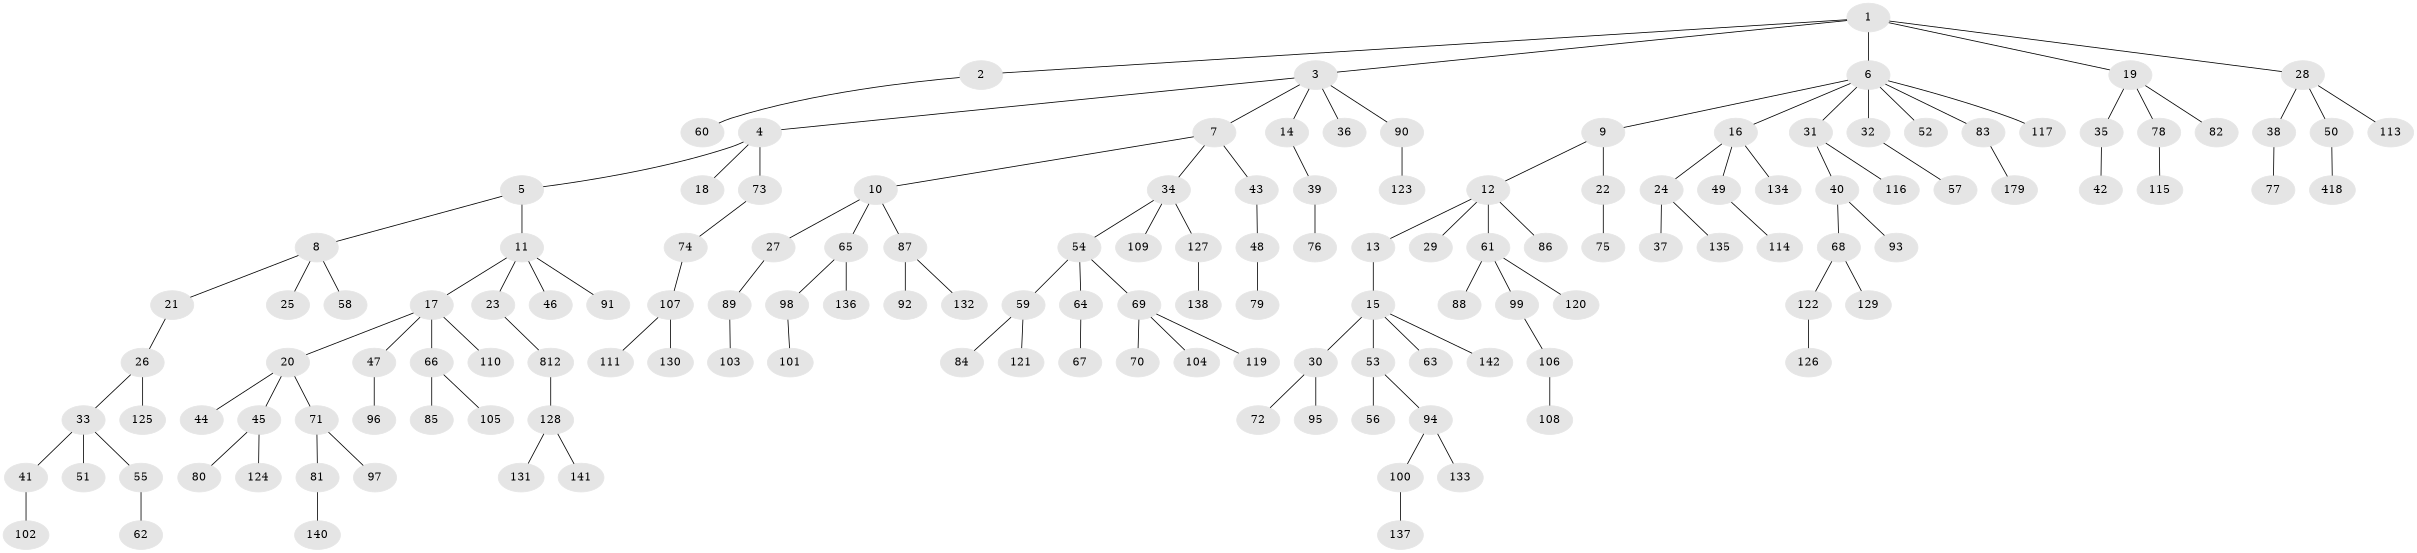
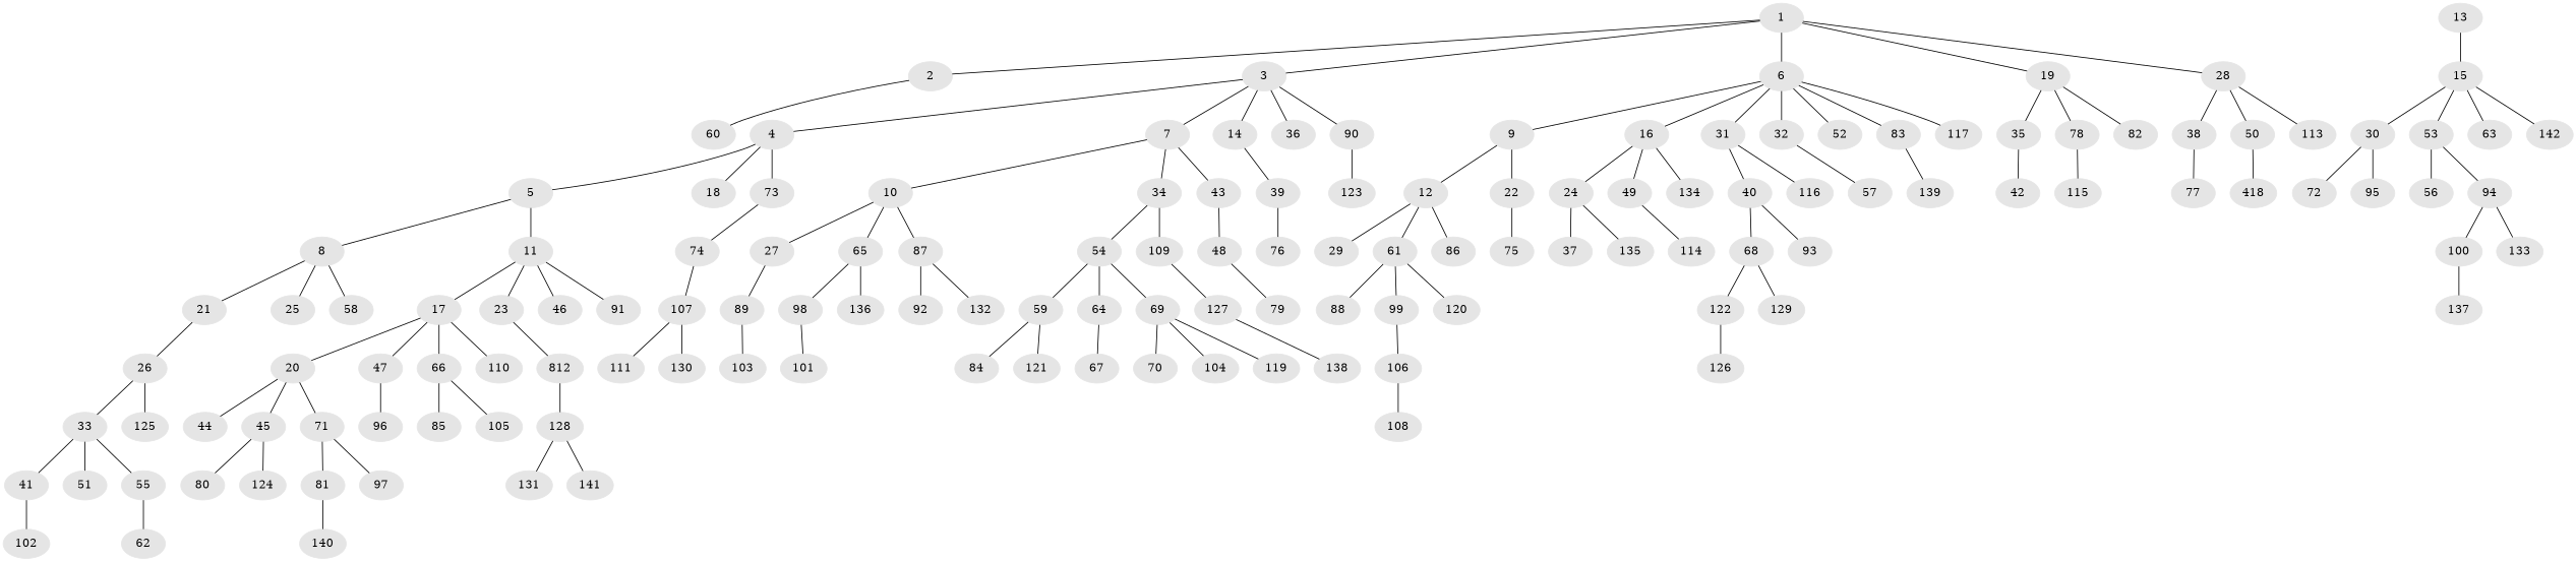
  graph {
    node [color=gray90 style=filled]
    1
    2
    3
    6
    19
    28
    60
    4
    7
    14
    36
    90
    9
    16
    31
    32
    52
    83
    117
    35
    78
    82
    38
    50
    113
    5
    18
    73
    10
    34
    43
    39
    123
    8
    11
    74
    21
    25
    58
    17
    23
    46
    91
    12
    22
    24
    49
    134
    40
    116
    57
-   139 [label=179]
+   139
    27
    65
    87
    54
    109
    48
    26
    13
    29
    61
    86
    75
    89
    98
    136
    92
    132
    20
    47
    66
    110
    n74 [label=812]
    15
    88
    99
    120
    30
    53
    63
    142
    76
    72
    95
    56
    94
    37
    135
    114
    44
    45
    71
    96
    85
    105
    42
    115
    80
    124
    81
    97
    33
    125
    128
    41
    51
    55
    103
    77
    n111 [label=418]
    68
    93
    102
    62
    59
    64
    69
    127
    122
    129
    79
    100
    133
    84
    121
    67
    70
    104
    119
    106
    101
    126
    140
    107
    111
    130
    137
    108
    138
    131
    141
    1 -- 2
    1 -- 3
    1 -- 6
    1 -- 19
    1 -- 28
    2 -- 60
    3 -- 4
    3 -- 7
    3 -- 14
    3 -- 36
    3 -- 90
    6 -- 9
    6 -- 16
    6 -- 31
    6 -- 32
    6 -- 52
    6 -- 83
    6 -- 117
    19 -- 35
    19 -- 78
    19 -- 82
    28 -- 38
    28 -- 50
    28 -- 113
    4 -- 5
    4 -- 18
    4 -- 73
    7 -- 10
    7 -- 34
    7 -- 43
    14 -- 39
    90 -- 123
    9 -- 12
    9 -- 22
    16 -- 24
    16 -- 49
    16 -- 134
    31 -- 40
    31 -- 116
    32 -- 57
    83 -- 139
    35 -- 42
    78 -- 115
    38 -- 77
    50 -- n111
    5 -- 8
    5 -- 11
    73 -- 74
    10 -- 27
    10 -- 65
    10 -- 87
    34 -- 54
    34 -- 109
    43 -- 48
    39 -- 76
    8 -- 21
    8 -- 25
    8 -- 58
    11 -- 17
    11 -- 23
    11 -- 46
    11 -- 91
    74 -- 107
    21 -- 26
    17 -- 20
    17 -- 47
    17 -- 66
    17 -- 110
    23 -- n74
-   12 -- 13
    12 -- 29
    12 -- 61
    12 -- 86
    22 -- 75
    24 -- 37
    24 -- 135
    49 -- 114
    40 -- 68
    40 -- 93
    27 -- 89
    65 -- 98
    65 -- 136
    87 -- 92
    87 -- 132
    54 -- 59
    54 -- 64
    54 -- 69
-   34 -- 127
+   109 -- 127
    48 -- 79
    26 -- 33
    26 -- 125
    13 -- 15
    61 -- 88
    61 -- 99
    61 -- 120
    89 -- 103
    98 -- 101
    20 -- 44
    20 -- 45
    20 -- 71
    47 -- 96
    66 -- 85
    66 -- 105
    n74 -- 128
    15 -- 30
    15 -- 53
    15 -- 63
    15 -- 142
    99 -- 106
    30 -- 72
    30 -- 95
    53 -- 56
    53 -- 94
    94 -- 100
    94 -- 133
    45 -- 80
    45 -- 124
    71 -- 81
    71 -- 97
    81 -- 140
    33 -- 41
    33 -- 51
    33 -- 55
    128 -- 131
    128 -- 141
    41 -- 102
    55 -- 62
    68 -- 122
    68 -- 129
    59 -- 84
    59 -- 121
    64 -- 67
    69 -- 70
    69 -- 104
    69 -- 119
    127 -- 138
    122 -- 126
    100 -- 137
    106 -- 108
    107 -- 111
    107 -- 130
  }
